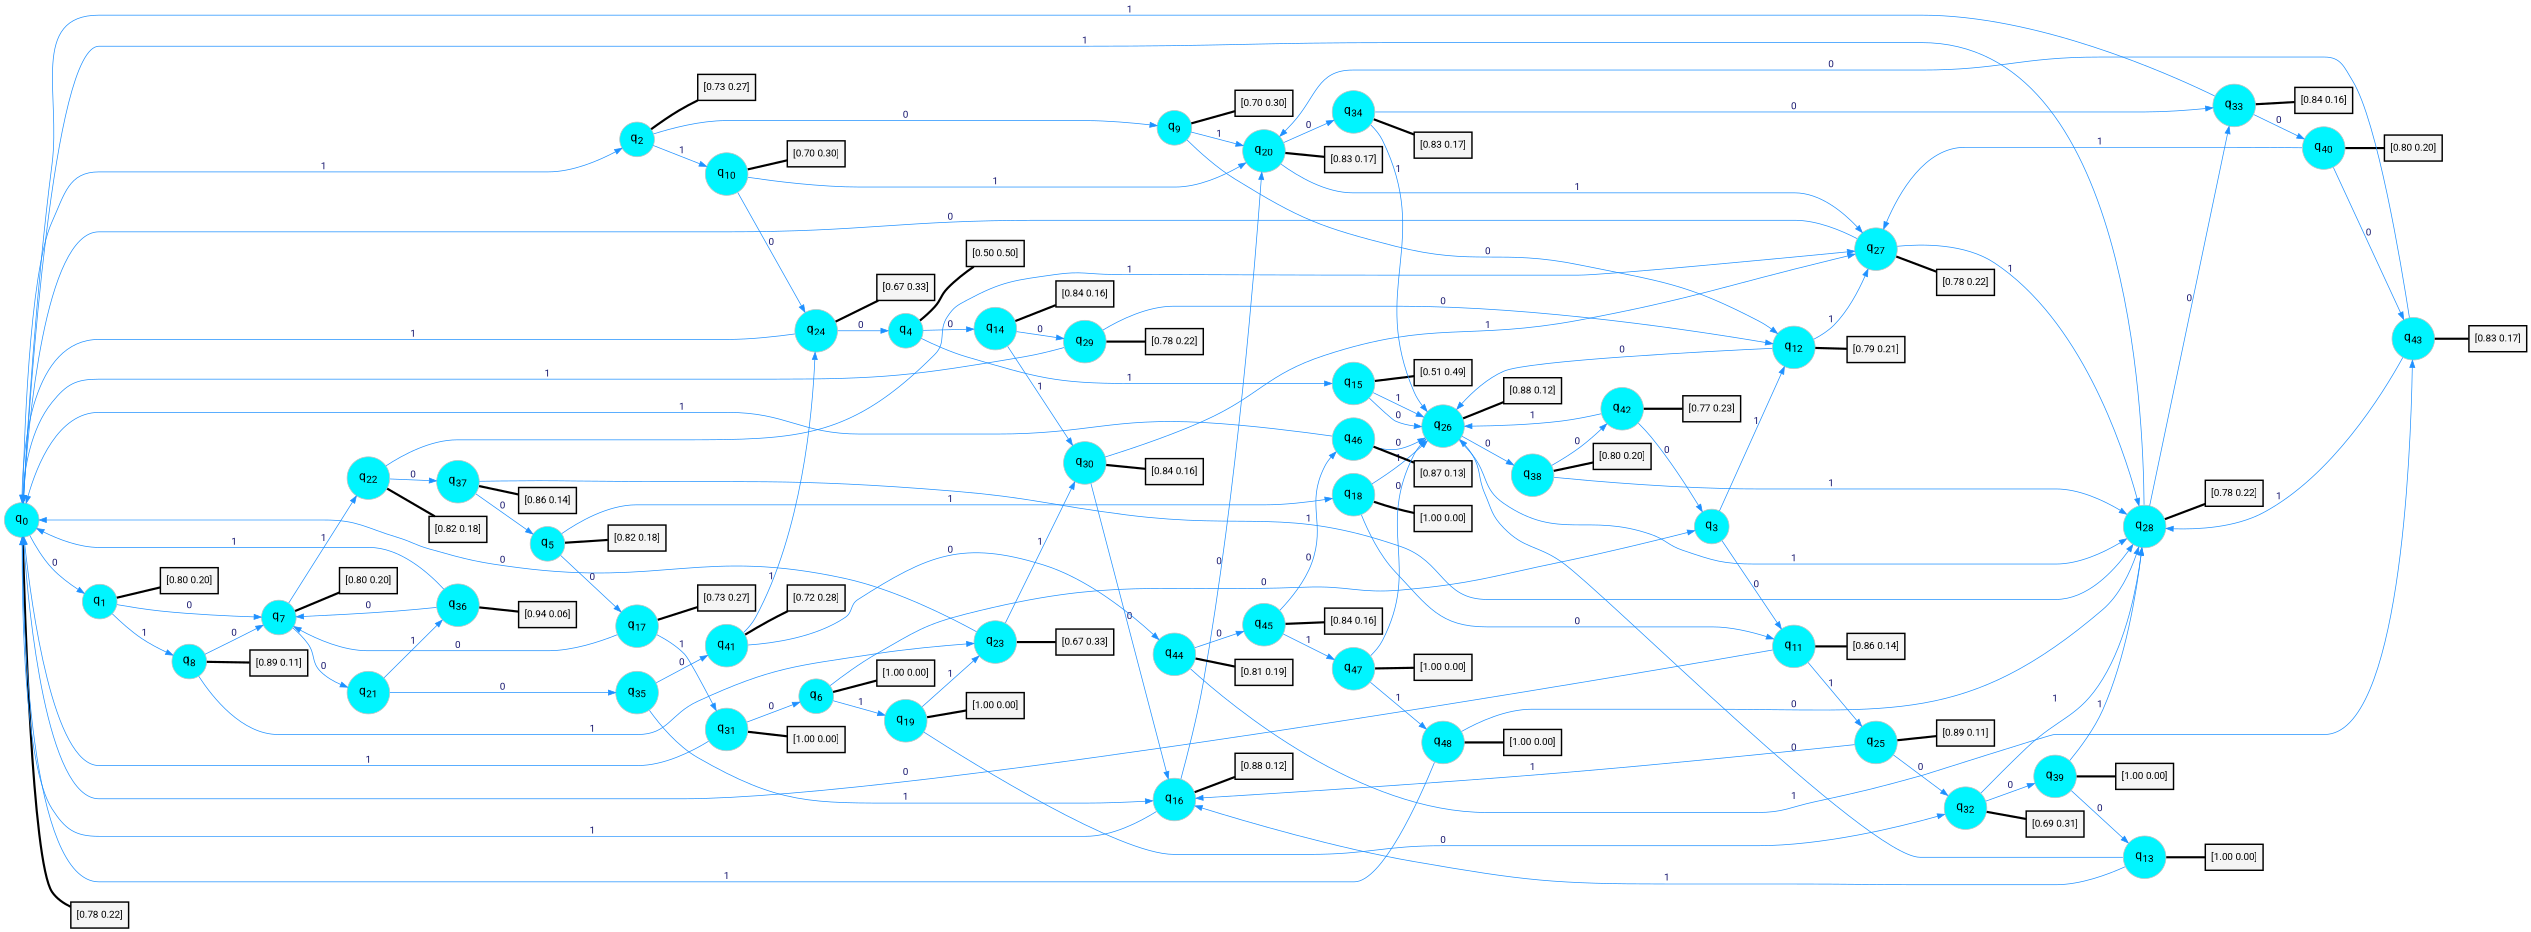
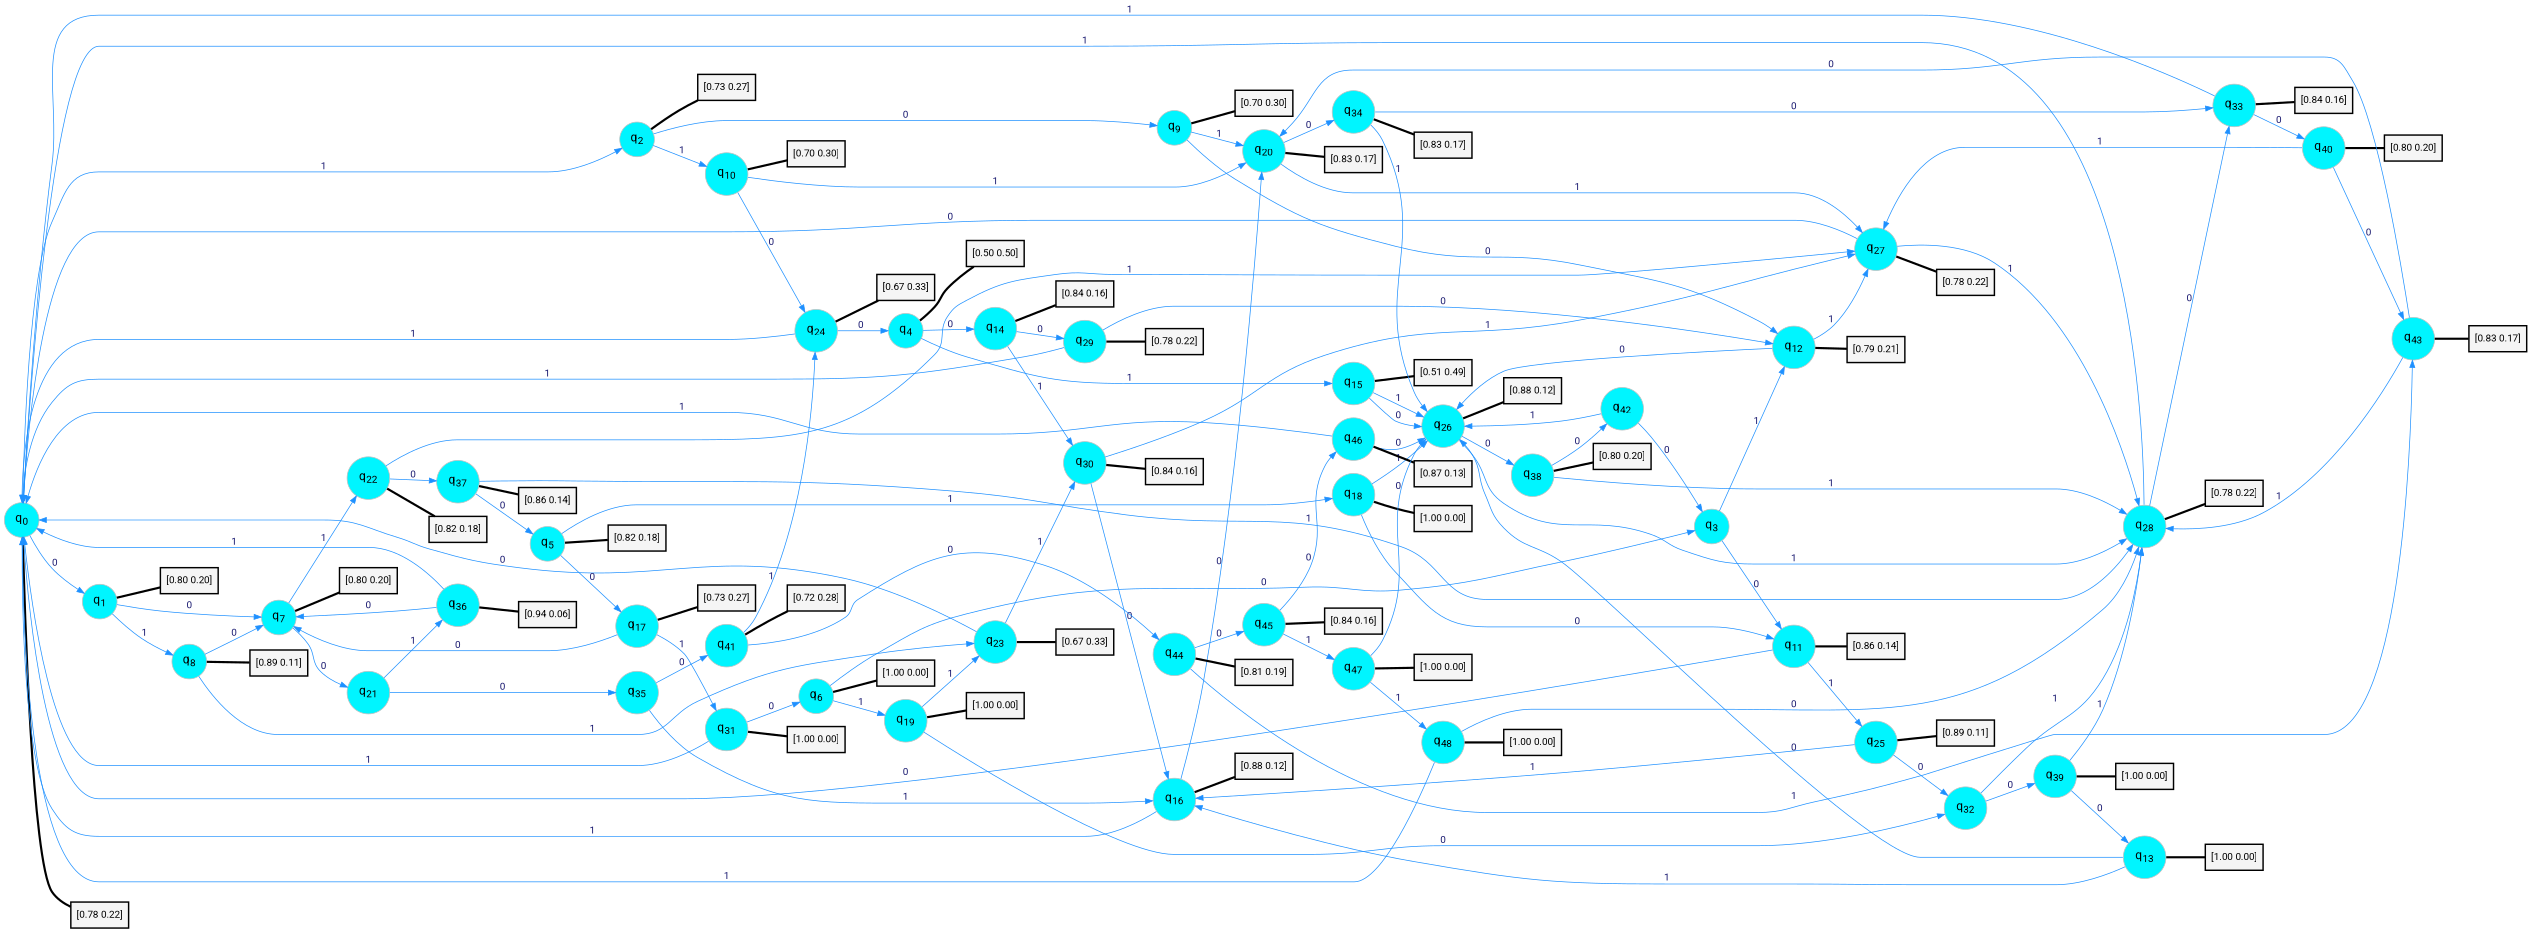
  digraph {
    fontname=Roboto
    rankdir=LR
    node [color=gray fillcolor=turquoise1 fontcolor=black fontname=Roboto fontsize=16 fontweight=bold shape=circle style=filled]
    edge [arrowsize=1 color=dodgerblue1 fontcolor=midnightblue fontname=Roboto fontweight=bold penwidth=1 style=solid weight=20]
    n1 [label=<q<SUB>0</SUB>>]
    n2 [label=<q<SUB>1</SUB>>]
    n3 [label=<q<SUB>2</SUB>>]
    n4 [color=black fillcolor=whitesmoke fontsize=14 label="[0.78 0.22]" penwidth=2 shape=box]
    n5 [label=<q<SUB>7</SUB>>]
    n6 [label=<q<SUB>8</SUB>>]
    n7 [color=black fillcolor=whitesmoke fontsize=14 label="[0.80 0.20]" penwidth=2 shape=box]
    n8 [label=<q<SUB>9</SUB>>]
    n9 [label=<q<SUB>10</SUB>>]
    n10 [color=black fillcolor=whitesmoke fontsize=14 label="[0.73 0.27]" penwidth=2 shape=box]
    n11 [label=<q<SUB>21</SUB>>]
    n12 [label=<q<SUB>22</SUB>>]
    n13 [color=black fillcolor=whitesmoke fontsize=14 label="[0.80 0.20]" penwidth=2 shape=box]
    n14 [label=<q<SUB>23</SUB>>]
    n15 [color=black fillcolor=whitesmoke fontsize=14 label="[0.89 0.11]" penwidth=2 shape=box]
    n16 [label=<q<SUB>12</SUB>>]
    n17 [label=<q<SUB>20</SUB>>]
    n18 [color=black fillcolor=whitesmoke fontsize=14 label="[0.70 0.30]" penwidth=2 shape=box]
    n19 [label=<q<SUB>24</SUB>>]
    n20 [color=black fillcolor=whitesmoke fontsize=14 label="[0.70 0.30]" penwidth=2 shape=box]
    n21 [label=<q<SUB>3</SUB>>]
    n22 [label=<q<SUB>11</SUB>>]
    n23 [label=<q<SUB>25</SUB>>]
    n24 [color=black fillcolor=whitesmoke fontsize=14 label="[0.86 0.14]" penwidth=2 shape=box]
    n25 [label=<q<SUB>26</SUB>>]
    n26 [label=<q<SUB>27</SUB>>]
    n27 [color=black fillcolor=whitesmoke fontsize=14 label="[0.79 0.21]" penwidth=2 shape=box]
    n28 [label=<q<SUB>4</SUB>>]
    n29 [label=<q<SUB>14</SUB>>]
    n30 [label=<q<SUB>15</SUB>>]
    n31 [color=black fillcolor=whitesmoke fontsize=14 label="[0.50 0.50]" penwidth=2 shape=box]
    n32 [label=<q<SUB>29</SUB>>]
    n33 [label=<q<SUB>30</SUB>>]
    n34 [color=black fillcolor=whitesmoke fontsize=14 label="[0.84 0.16]" penwidth=2 shape=box]
    n35 [color=black fillcolor=whitesmoke fontsize=14 label="[0.51 0.49]" penwidth=2 shape=box]
    n36 [label=<q<SUB>5</SUB>>]
    n37 [label=<q<SUB>17</SUB>>]
    n38 [label=<q<SUB>18</SUB>>]
    n39 [color=black fillcolor=whitesmoke fontsize=14 label="[0.82 0.18]" penwidth=2 shape=box]
    n40 [label=<q<SUB>31</SUB>>]
    n41 [color=black fillcolor=whitesmoke fontsize=14 label="[0.73 0.27]" penwidth=2 shape=box]
    n42 [color=black fillcolor=whitesmoke fontsize=14 label="[1.00 0.00]" penwidth=2 shape=box]
    n43 [label=<q<SUB>6</SUB>>]
    n44 [label=<q<SUB>19</SUB>>]
    n45 [color=black fillcolor=whitesmoke fontsize=14 label="[1.00 0.00]" penwidth=2 shape=box]
    n46 [label=<q<SUB>32</SUB>>]
    n47 [color=black fillcolor=whitesmoke fontsize=14 label="[1.00 0.00]" penwidth=2 shape=box]
    n48 [label=<q<SUB>35</SUB>>]
    n49 [label=<q<SUB>36</SUB>>]
    n50 [label=<q<SUB>37</SUB>>]
    n51 [color=black fillcolor=whitesmoke fontsize=14 label="[0.82 0.18]" penwidth=2 shape=box]
    n52 [color=black fillcolor=whitesmoke fontsize=14 label="[0.67 0.33]" penwidth=2 shape=box]
    n53 [label=<q<SUB>34</SUB>>]
    n54 [color=black fillcolor=whitesmoke fontsize=14 label="[0.83 0.17]" penwidth=2 shape=box]
    n55 [color=black fillcolor=whitesmoke fontsize=14 label="[0.67 0.33]" penwidth=2 shape=box]
    n56 [label=<q<SUB>16</SUB>>]
    n57 [color=black fillcolor=whitesmoke fontsize=14 label="[0.89 0.11]" penwidth=2 shape=box]
    n58 [label=<q<SUB>28</SUB>>]
    n59 [label=<q<SUB>38</SUB>>]
    n60 [color=black fillcolor=whitesmoke fontsize=14 label="[0.88 0.12]" penwidth=2 shape=box]
    n61 [color=black fillcolor=whitesmoke fontsize=14 label="[0.78 0.22]" penwidth=2 shape=box]
    n62 [label=<q<SUB>13</SUB>>]
    n63 [color=black fillcolor=whitesmoke fontsize=14 label="[1.00 0.00]" penwidth=2 shape=box]
    n64 [color=black fillcolor=whitesmoke fontsize=14 label="[0.88 0.12]" penwidth=2 shape=box]
    n65 [color=black fillcolor=whitesmoke fontsize=14 label="[0.78 0.22]" penwidth=2 shape=box]
    n66 [color=black fillcolor=whitesmoke fontsize=14 label="[0.84 0.16]" penwidth=2 shape=box]
    n67 [color=black fillcolor=whitesmoke fontsize=14 label="[1.00 0.00]" penwidth=2 shape=box]
    n68 [label=<q<SUB>39</SUB>>]
-   n69 [color=black fillcolor=whitesmoke fontsize=14 label="[0.69 0.31]" penwidth=2 shape=box]
    n70 [label=<q<SUB>33</SUB>>]
    n71 [color=black fillcolor=whitesmoke fontsize=14 label="[0.83 0.17]" penwidth=2 shape=box]
    n72 [label=<q<SUB>41</SUB>>]
    n73 [color=black fillcolor=whitesmoke fontsize=14 label="[0.94 0.06]" penwidth=2 shape=box]
    n74 [color=black fillcolor=whitesmoke fontsize=14 label="[0.86 0.14]" penwidth=2 shape=box]
    n75 [color=black fillcolor=whitesmoke fontsize=14 label="[0.78 0.22]" penwidth=2 shape=box]
    n76 [label=<q<SUB>42</SUB>>]
    n77 [color=black fillcolor=whitesmoke fontsize=14 label="[0.80 0.20]" penwidth=2 shape=box]
    n78 [label=<q<SUB>40</SUB>>]
    n79 [color=black fillcolor=whitesmoke fontsize=14 label="[0.84 0.16]" penwidth=2 shape=box]
    n80 [color=black fillcolor=whitesmoke fontsize=14 label="[1.00 0.00]" penwidth=2 shape=box]
    n81 [label=<q<SUB>43</SUB>>]
    n82 [color=black fillcolor=whitesmoke fontsize=14 label="[0.80 0.20]" penwidth=2 shape=box]
    n83 [label=<q<SUB>44</SUB>>]
    n84 [color=black fillcolor=whitesmoke fontsize=14 label="[0.72 0.28]" penwidth=2 shape=box]
-   n85 [color=black fillcolor=whitesmoke fontsize=14 label="[0.77 0.23]" penwidth=2 shape=box]
    n86 [color=black fillcolor=whitesmoke fontsize=14 label="[0.83 0.17]" penwidth=2 shape=box]
    n87 [label=<q<SUB>45</SUB>>]
    n88 [color=black fillcolor=whitesmoke fontsize=14 label="[0.81 0.19]" penwidth=2 shape=box]
    n89 [label=<q<SUB>46</SUB>>]
    n90 [label=<q<SUB>47</SUB>>]
    n91 [color=black fillcolor=whitesmoke fontsize=14 label="[0.84 0.16]" penwidth=2 shape=box]
    n92 [color=black fillcolor=whitesmoke fontsize=14 label="[0.87 0.13]" penwidth=2 shape=box]
    n93 [label=<q<SUB>48</SUB>>]
    n94 [color=black fillcolor=whitesmoke fontsize=14 label="[1.00 0.00]" penwidth=2 shape=box]
    n95 [color=black fillcolor=whitesmoke fontsize=14 label="[1.00 0.00]" penwidth=2 shape=box]
    n1 -> n2 [label=0]
    n1 -> n3 [label=1]
    n1 -> n4 [arrowhead=none color=black penwidth=3]
    n2 -> n5 [label=0]
    n2 -> n6 [label=1]
    n2 -> n7 [arrowhead=none color=black penwidth=3]
    n3 -> n8 [label=0]
    n3 -> n9 [label=1]
    n3 -> n10 [arrowhead=none color=black penwidth=3]
    n5 -> n11 [label=0]
    n5 -> n12 [label=1]
    n5 -> n13 [arrowhead=none color=black penwidth=3]
    n6 -> n5 [label=0]
    n6 -> n14 [label=1]
    n6 -> n15 [arrowhead=none color=black penwidth=3]
    n8 -> n16 [label=0]
    n8 -> n17 [label=1]
    n8 -> n18 [arrowhead=none color=black penwidth=3]
    n9 -> n17 [label=1]
    n9 -> n19 [label=0]
    n9 -> n20 [arrowhead=none color=black penwidth=3]
    n11 -> n48 [label=0]
    n11 -> n49 [label=1]
    n12 -> n26 [label=1]
    n12 -> n50 [label=0]
    n12 -> n51 [arrowhead=none color=black penwidth=3]
    n14 -> n1 [label=0]
    n14 -> n33 [label=1]
    n14 -> n52 [arrowhead=none color=black penwidth=3]
    n16 -> n25 [label=0]
    n16 -> n26 [label=1]
    n16 -> n27 [arrowhead=none color=black penwidth=3]
    n17 -> n26 [label=1]
    n17 -> n53 [label=0]
    n17 -> n54 [arrowhead=none color=black penwidth=3]
    n19 -> n1 [label=1]
    n19 -> n28 [label=0]
    n19 -> n55 [arrowhead=none color=black penwidth=3]
    n21 -> n16 [label=1]
    n21 -> n22 [label=0]
    n22 -> n1 [label=0]
    n22 -> n23 [label=1]
    n22 -> n24 [arrowhead=none color=black penwidth=3]
    n23 -> n46 [label=0]
    n23 -> n56 [label=1]
    n23 -> n57 [arrowhead=none color=black penwidth=3]
    n25 -> n58 [label=1]
    n25 -> n59 [label=0]
    n25 -> n60 [arrowhead=none color=black penwidth=3]
    n26 -> n1 [label=0]
    n26 -> n58 [label=1]
    n26 -> n61 [arrowhead=none color=black penwidth=3]
    n28 -> n29 [label=0]
    n28 -> n30 [label=1]
    n28 -> n31 [arrowhead=none color=black penwidth=3]
    n29 -> n32 [label=0]
    n29 -> n33 [label=1]
    n29 -> n34 [arrowhead=none color=black penwidth=3]
    n30 -> n25 [label=0]
    n30 -> n25 [label=1]
    n30 -> n35 [arrowhead=none color=black penwidth=3]
    n32 -> n1 [label=1]
    n32 -> n16 [label=0]
    n32 -> n65 [arrowhead=none color=black penwidth=3]
    n33 -> n26 [label=1]
    n33 -> n56 [label=0]
    n33 -> n66 [arrowhead=none color=black penwidth=3]
    n36 -> n37 [label=0]
    n36 -> n38 [label=1]
    n36 -> n39 [arrowhead=none color=black penwidth=3]
    n37 -> n5 [label=0]
    n37 -> n40 [label=1]
    n37 -> n41 [arrowhead=none color=black penwidth=3]
    n38 -> n22 [label=0]
    n38 -> n25 [label=1]
    n38 -> n42 [arrowhead=none color=black penwidth=3]
    n40 -> n1 [label=1]
    n40 -> n43 [label=0]
    n40 -> n67 [arrowhead=none color=black penwidth=3]
    n43 -> n21 [label=0]
    n43 -> n44 [label=1]
    n43 -> n45 [arrowhead=none color=black penwidth=3]
    n44 -> n14 [label=1]
    n44 -> n46 [label=0]
    n44 -> n47 [arrowhead=none color=black penwidth=3]
    n46 -> n58 [label=1]
    n46 -> n68 [label=0]
-   n46 -> n69 [arrowhead=none color=black penwidth=3]
    n48 -> n56 [label=1]
    n48 -> n72 [label=0]
    n49 -> n1 [label=1]
    n49 -> n5 [label=0]
    n49 -> n73 [arrowhead=none color=black penwidth=3]
    n50 -> n36 [label=0]
    n50 -> n58 [label=1]
    n50 -> n74 [arrowhead=none color=black penwidth=3]
    n53 -> n25 [label=1]
    n53 -> n70 [label=0]
    n53 -> n71 [arrowhead=none color=black penwidth=3]
    n56 -> n1 [label=1]
    n56 -> n17 [label=0]
    n56 -> n64 [arrowhead=none color=black penwidth=3]
    n58 -> n1 [label=1]
    n58 -> n70 [label=0]
    n58 -> n75 [arrowhead=none color=black penwidth=3]
    n59 -> n58 [label=1]
    n59 -> n76 [label=0]
    n59 -> n77 [arrowhead=none color=black penwidth=3]
    n62 -> n25 [label=0]
    n62 -> n56 [label=1]
    n62 -> n63 [arrowhead=none color=black penwidth=3]
    n68 -> n58 [label=1]
    n68 -> n62 [label=0]
    n68 -> n80 [arrowhead=none color=black penwidth=3]
    n70 -> n1 [label=1]
    n70 -> n78 [label=0]
    n70 -> n79 [arrowhead=none color=black penwidth=3]
    n72 -> n19 [label=1]
    n72 -> n83 [label=0]
    n72 -> n84 [arrowhead=none color=black penwidth=3]
    n76 -> n21 [label=0]
    n76 -> n25 [label=1]
-   n76 -> n85 [arrowhead=none color=black penwidth=3]
    n78 -> n26 [label=1]
    n78 -> n81 [label=0]
    n78 -> n82 [arrowhead=none color=black penwidth=3]
    n81 -> n17 [label=0]
    n81 -> n58 [label=1]
    n81 -> n86 [arrowhead=none color=black penwidth=3]
    n83 -> n81 [label=1]
    n83 -> n87 [label=0]
    n83 -> n88 [arrowhead=none color=black penwidth=3]
    n87 -> n89 [label=0]
    n87 -> n90 [label=1]
    n87 -> n91 [arrowhead=none color=black penwidth=3]
    n89 -> n1 [label=1]
    n89 -> n25 [label=0]
    n89 -> n92 [arrowhead=none color=black penwidth=3]
    n90 -> n25 [label=0]
    n90 -> n93 [label=1]
    n90 -> n94 [arrowhead=none color=black penwidth=3]
    n93 -> n1 [label=1]
    n93 -> n58 [label=0]
    n93 -> n95 [arrowhead=none color=black penwidth=3]
  }
